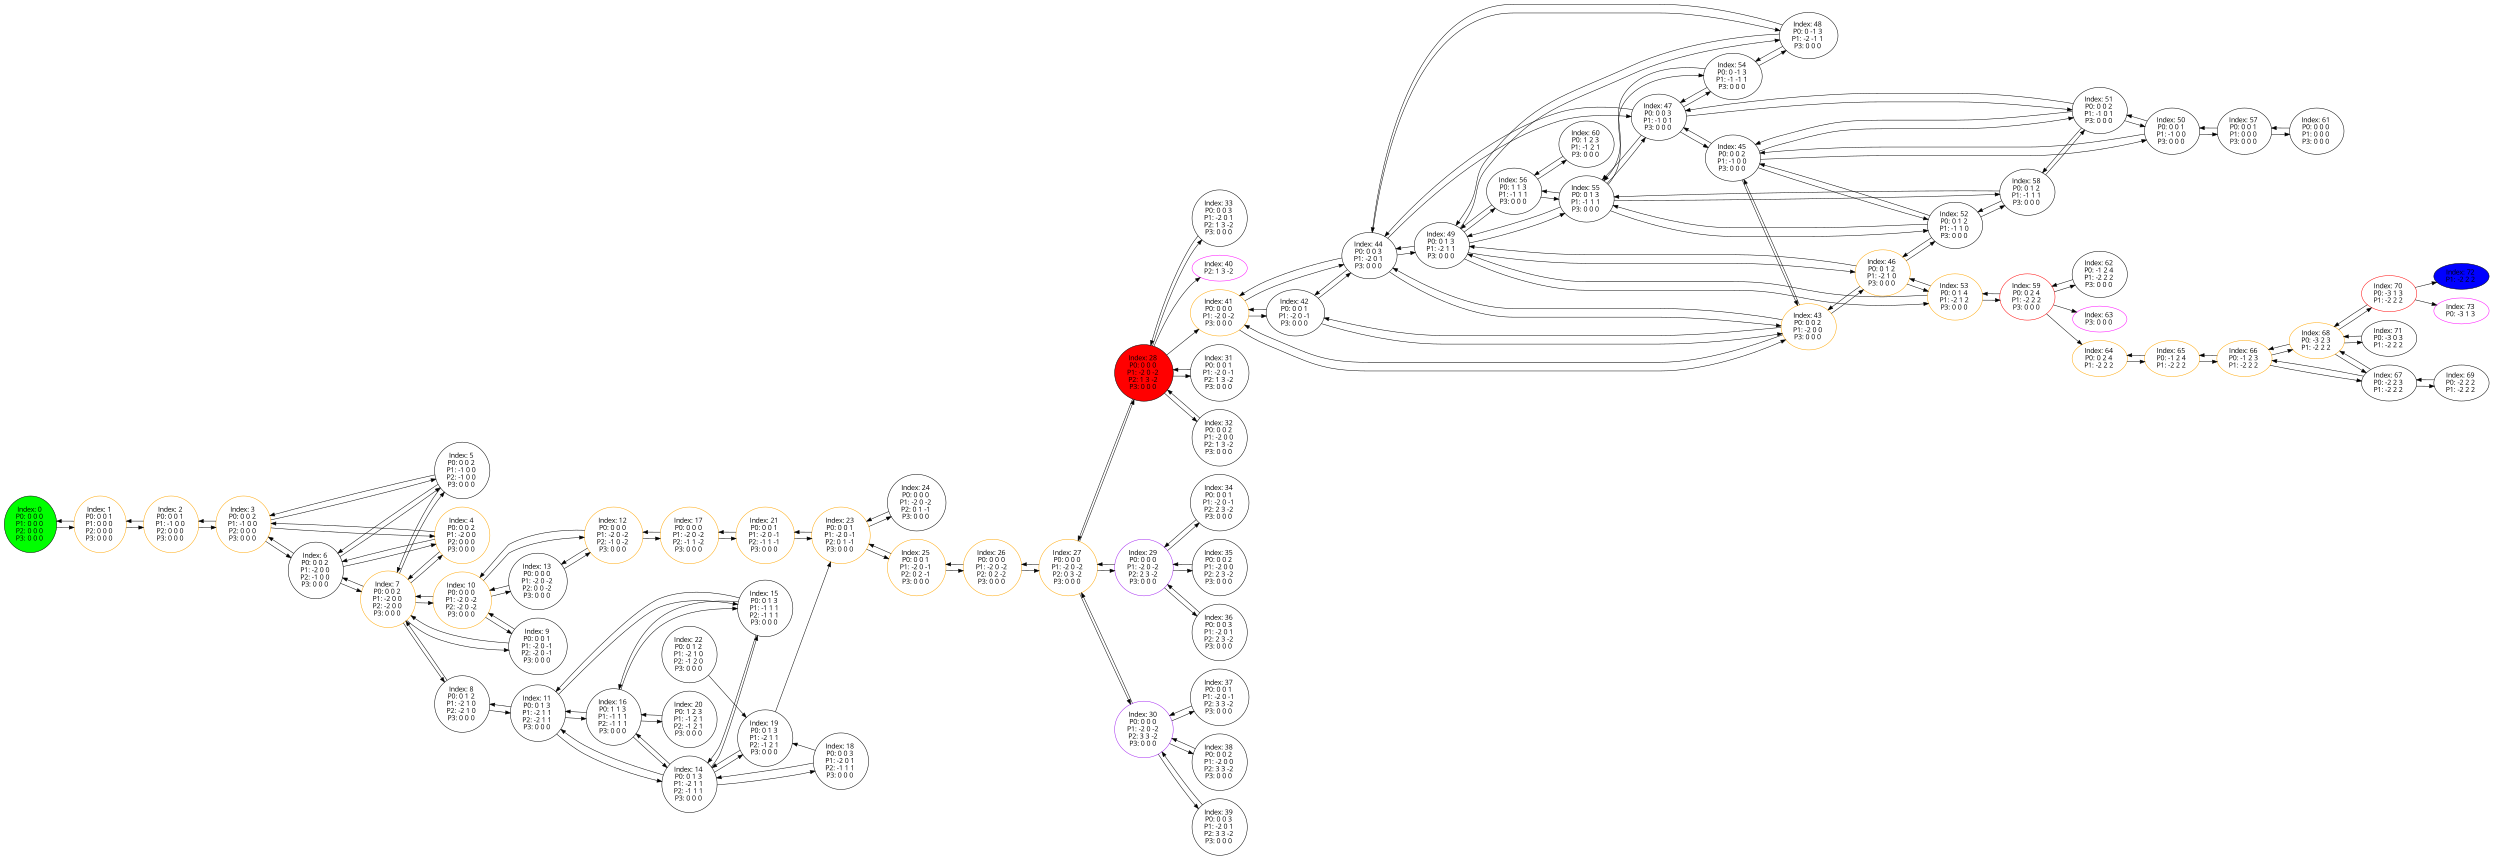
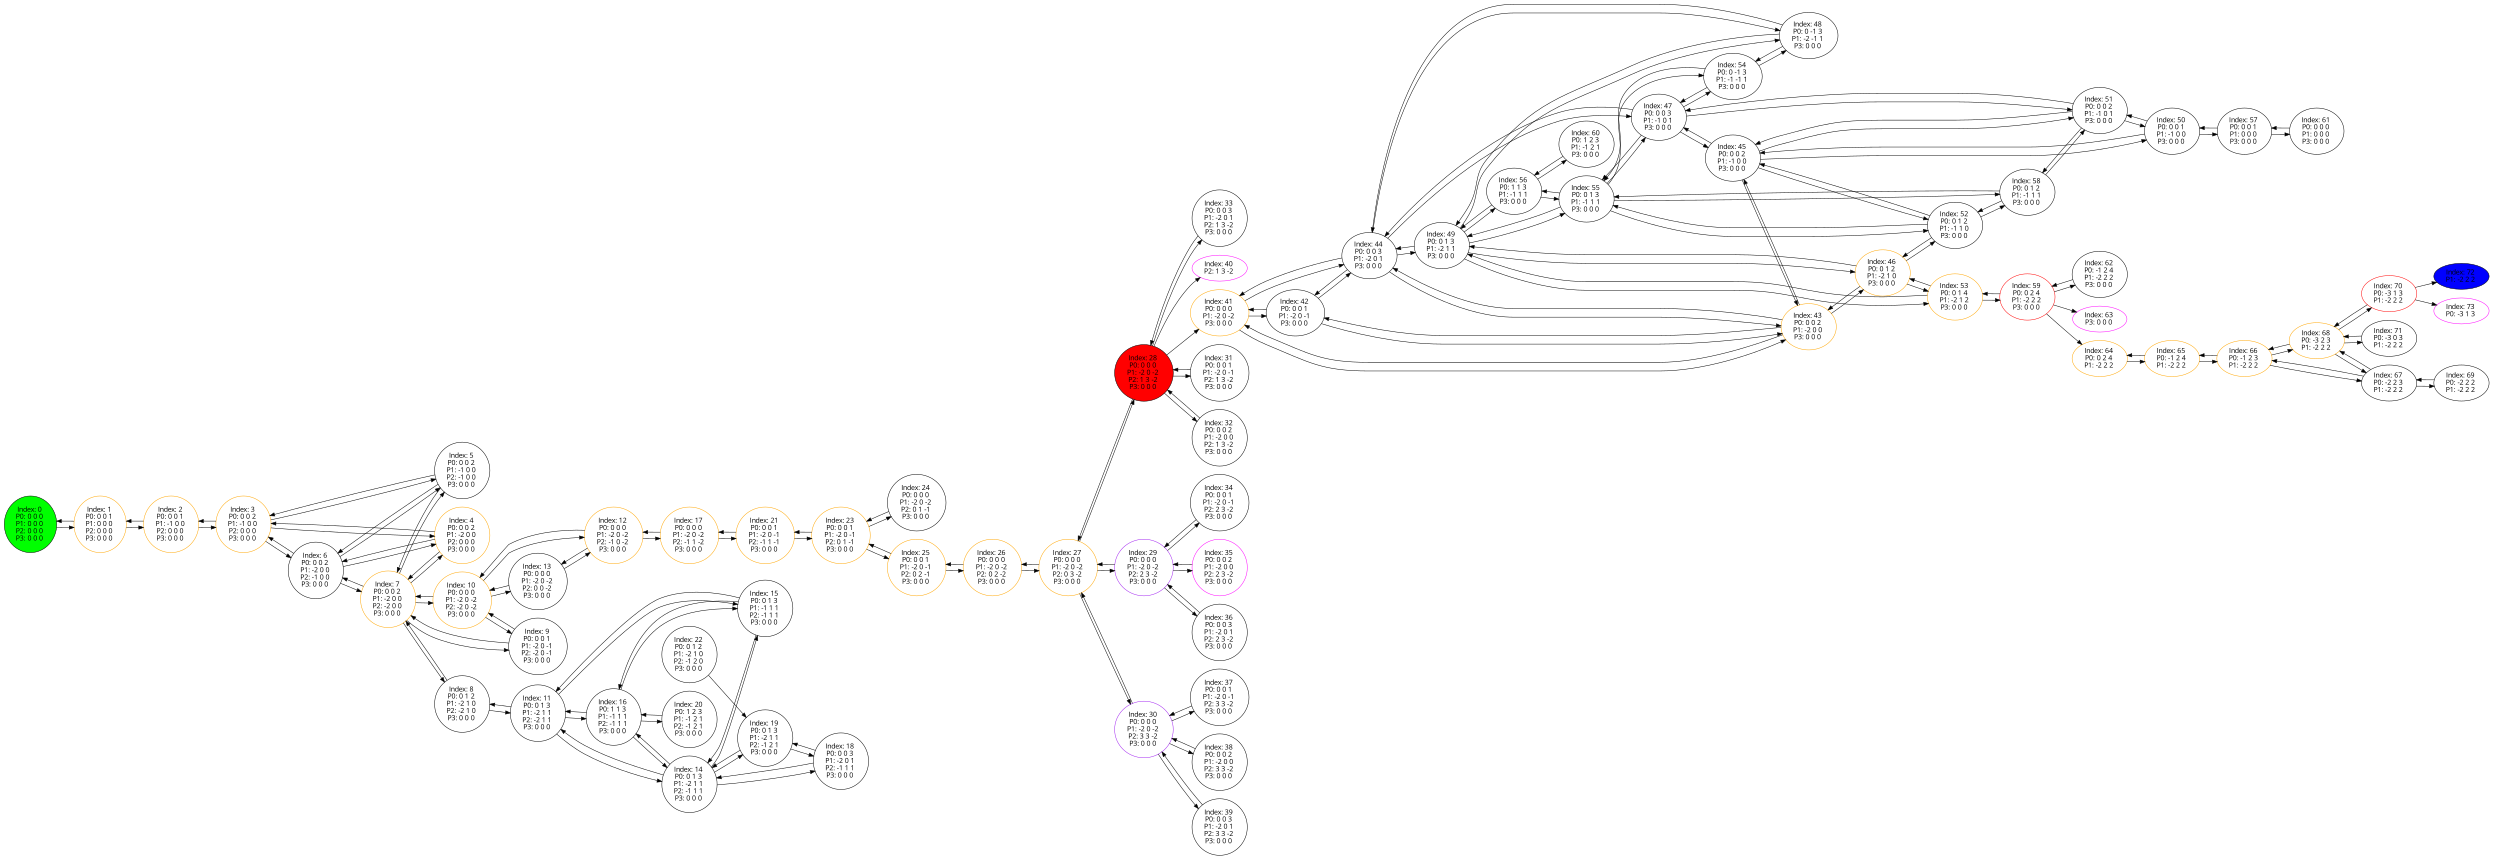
  digraph {
    color=black
    fontname="Open Sans"
    rankdir=LR
    node [fontname="Open Sans"]
    edge [fontname="Open Sans"]
    n1 [fillcolor=green label="Index: 0 \nP0: 0 0 0 \nP1: 0 0 0 \nP2: 0 0 0 \nP3: 0 0 0 \n" style=filled]
    n2 [color=orange label="Index: 1 \nP0: 0 0 1 \nP1: 0 0 0 \nP2: 0 0 0 \nP3: 0 0 0 \n"]
    n3 [color=orange label="Index: 2 \nP0: 0 0 1 \nP1: -1 0 0 \nP2: 0 0 0 \nP3: 0 0 0 \n"]
    n4 [color=orange label="Index: 3 \nP0: 0 0 2 \nP1: -1 0 0 \nP2: 0 0 0 \nP3: 0 0 0 \n"]
    n5 [color=orange label="Index: 4 \nP0: 0 0 2 \nP1: -2 0 0 \nP2: 0 0 0 \nP3: 0 0 0 \n"]
    n6 [label="Index: 5 \nP0: 0 0 2 \nP1: -1 0 0 \nP2: -1 0 0 \nP3: 0 0 0 \n"]
    n7 [label="Index: 6 \nP0: 0 0 2 \nP1: -2 0 0 \nP2: -1 0 0 \nP3: 0 0 0 \n"]
    n8 [color=orange label="Index: 7 \nP0: 0 0 2 \nP1: -2 0 0 \nP2: -2 0 0 \nP3: 0 0 0 \n"]
    n9 [label="Index: 8 \nP0: 0 1 2 \nP1: -2 1 0 \nP2: -2 1 0 \nP3: 0 0 0 \n"]
    n10 [label="Index: 9 \nP0: 0 0 1 \nP1: -2 0 -1 \nP2: -2 0 -1 \nP3: 0 0 0 \n"]
    n11 [color=orange label="Index: 10 \nP0: 0 0 0 \nP1: -2 0 -2 \nP2: -2 0 -2 \nP3: 0 0 0 \n"]
    n12 [label="Index: 11 \nP0: 0 1 3 \nP1: -2 1 1 \nP2: -2 1 1 \nP3: 0 0 0 \n"]
    n13 [color=orange label="Index: 12 \nP0: 0 0 0 \nP1: -2 0 -2 \nP2: -1 0 -2 \nP3: 0 0 0 \n"]
    n14 [label="Index: 13 \nP0: 0 0 0 \nP1: -2 0 -2 \nP2: 0 0 -2 \nP3: 0 0 0 \n"]
    n15 [label="Index: 14 \nP0: 0 1 3 \nP1: -2 1 1 \nP2: -1 1 1 \nP3: 0 0 0 \n"]
    n16 [label="Index: 15 \nP0: 0 1 3 \nP1: -1 1 1 \nP2: -1 1 1 \nP3: 0 0 0 \n"]
    n17 [label="Index: 16 \nP0: 1 1 3 \nP1: -1 1 1 \nP2: -1 1 1 \nP3: 0 0 0 \n"]
    n18 [color=orange label="Index: 17 \nP0: 0 0 0 \nP1: -2 0 -2 \nP2: -1 1 -2 \nP3: 0 0 0 \n"]
    n19 [label="Index: 18 \nP0: 0 0 3 \nP1: -2 0 1 \nP2: -1 1 1 \nP3: 0 0 0 \n"]
    n20 [label="Index: 19 \nP0: 0 1 3 \nP1: -2 1 1 \nP2: -1 2 1 \nP3: 0 0 0 \n"]
    n21 [label="Index: 20 \nP0: 1 2 3 \nP1: -1 2 1 \nP2: -1 2 1 \nP3: 0 0 0 \n"]
    n22 [color=orange label="Index: 21 \nP0: 0 0 1 \nP1: -2 0 -1 \nP2: -1 1 -1 \nP3: 0 0 0 \n"]
    n23 [color=orange label="Index: 23 \nP0: 0 0 1 \nP1: -2 0 -1 \nP2: 0 1 -1 \nP3: 0 0 0 \n"]
    n24 [label="Index: 22 \nP0: 0 1 2 \nP1: -2 1 0 \nP2: -1 2 0 \nP3: 0 0 0 \n"]
    n25 [label="Index: 24 \nP0: 0 0 0 \nP1: -2 0 -2 \nP2: 0 1 -1 \nP3: 0 0 0 \n"]
    n26 [color=orange label="Index: 25 \nP0: 0 0 1 \nP1: -2 0 -1 \nP2: 0 2 -1 \nP3: 0 0 0 \n"]
    n27 [color=orange label="Index: 26 \nP0: 0 0 0 \nP1: -2 0 -2 \nP2: 0 2 -2 \nP3: 0 0 0 \n"]
    n28 [color=orange label="Index: 27 \nP0: 0 0 0 \nP1: -2 0 -2 \nP2: 0 3 -2 \nP3: 0 0 0 \n"]
    n29 [fillcolor=red label="Index: 28 \nP0: 0 0 0 \nP1: -2 0 -2 \nP2: 1 3 -2 \nP3: 0 0 0 \n" style=filled]
    n30 [color=purple label="Index: 29 \nP0: 0 0 0 \nP1: -2 0 -2 \nP2: 2 3 -2 \nP3: 0 0 0 \n"]
    n31 [color=purple label="Index: 30 \nP0: 0 0 0 \nP1: -2 0 -2 \nP2: 3 3 -2 \nP3: 0 0 0 \n"]
    n32 [label="Index: 31 \nP0: 0 0 1 \nP1: -2 0 -1 \nP2: 1 3 -2 \nP3: 0 0 0 \n"]
    n33 [label="Index: 32 \nP0: 0 0 2 \nP1: -2 0 0 \nP2: 1 3 -2 \nP3: 0 0 0 \n"]
    n34 [label="Index: 33 \nP0: 0 0 3 \nP1: -2 0 1 \nP2: 1 3 -2 \nP3: 0 0 0 \n"]
    n35 [color=fuchsia label="Index: 40 \nP2: 1 3 -2 \n"]
    n36 [color=orange label="Index: 41 \nP0: 0 0 0 \nP1: -2 0 -2 \nP3: 0 0 0 \n"]
    n37 [label="Index: 34 \nP0: 0 0 1 \nP1: -2 0 -1 \nP2: 2 3 -2 \nP3: 0 0 0 \n"]
-   n38 [label="Index: 35 \nP0: 0 0 2 \nP1: -2 0 0 \nP2: 2 3 -2 \nP3: 0 0 0 \n"]
+   n38 [label="Index: 35 \nP0: 0 0 2 \nP1: -2 0 0 \nP2: 2 3 -2 \nP3: 0 0 0 \n" color=fuchsia]
    n39 [label="Index: 36 \nP0: 0 0 3 \nP1: -2 0 1 \nP2: 2 3 -2 \nP3: 0 0 0 \n"]
    n40 [label="Index: 37 \nP0: 0 0 1 \nP1: -2 0 -1 \nP2: 3 3 -2 \nP3: 0 0 0 \n"]
    n41 [label="Index: 38 \nP0: 0 0 2 \nP1: -2 0 0 \nP2: 3 3 -2 \nP3: 0 0 0 \n"]
    n42 [label="Index: 39 \nP0: 0 0 3 \nP1: -2 0 1 \nP2: 3 3 -2 \nP3: 0 0 0 \n"]
    n43 [label="Index: 42 \nP0: 0 0 1 \nP1: -2 0 -1 \nP3: 0 0 0 \n"]
    n44 [color=orange label="Index: 43 \nP0: 0 0 2 \nP1: -2 0 0 \nP3: 0 0 0 \n"]
    n45 [label="Index: 44 \nP0: 0 0 3 \nP1: -2 0 1 \nP3: 0 0 0 \n"]
    n46 [label="Index: 45 \nP0: 0 0 2 \nP1: -1 0 0 \nP3: 0 0 0 \n"]
    n47 [color=orange label="Index: 46 \nP0: 0 1 2 \nP1: -2 1 0 \nP3: 0 0 0 \n"]
    n48 [label="Index: 47 \nP0: 0 0 3 \nP1: -1 0 1 \nP3: 0 0 0 \n"]
    n49 [label="Index: 48 \nP0: 0 -1 3 \nP1: -2 -1 1 \nP3: 0 0 0 \n"]
    n50 [label="Index: 49 \nP0: 0 1 3 \nP1: -2 1 1 \nP3: 0 0 0 \n"]
    n51 [label="Index: 50 \nP0: 0 0 1 \nP1: -1 0 0 \nP3: 0 0 0 \n"]
    n52 [label="Index: 51 \nP0: 0 0 2 \nP1: -1 0 1 \nP3: 0 0 0 \n"]
    n53 [label="Index: 52 \nP0: 0 1 2 \nP1: -1 1 0 \nP3: 0 0 0 \n"]
    n54 [color=orange label="Index: 53 \nP0: 0 1 4 \nP1: -2 1 2 \nP3: 0 0 0 \n"]
    n55 [label="Index: 54 \nP0: 0 -1 3 \nP1: -1 -1 1 \nP3: 0 0 0 \n"]
    n56 [label="Index: 55 \nP0: 0 1 3 \nP1: -1 1 1 \nP3: 0 0 0 \n"]
    n57 [label="Index: 56 \nP0: 1 1 3 \nP1: -1 1 1 \nP3: 0 0 0 \n"]
    n58 [label="Index: 57 \nP0: 0 0 1 \nP1: 0 0 0 \nP3: 0 0 0 \n"]
    n59 [label="Index: 58 \nP0: 0 1 2 \nP1: -1 1 1 \nP3: 0 0 0 \n"]
    n60 [color=red label="Index: 59 \nP0: 0 2 4 \nP1: -2 2 2 \nP3: 0 0 0 \n"]
    n61 [label="Index: 60 \nP0: 1 2 3 \nP1: -1 2 1 \nP3: 0 0 0 \n"]
    n62 [label="Index: 61 \nP0: 0 0 0 \nP1: 0 0 0 \nP3: 0 0 0 \n"]
    n63 [label="Index: 62 \nP0: -1 2 4 \nP1: -2 2 2 \nP3: 0 0 0 \n"]
    n64 [color=fuchsia label="Index: 63 \nP3: 0 0 0 \n"]
    n65 [color=orange label="Index: 64 \nP0: 0 2 4 \nP1: -2 2 2 \n"]
    n66 [color=orange label="Index: 65 \nP0: -1 2 4 \nP1: -2 2 2 \n"]
    n67 [color=orange label="Index: 66 \nP0: -1 2 3 \nP1: -2 2 2 \n"]
    n68 [label="Index: 67 \nP0: -2 2 3 \nP1: -2 2 2 \n"]
    n69 [color=orange label="Index: 68 \nP0: -3 2 3 \nP1: -2 2 2 \n"]
    n70 [label="Index: 69 \nP0: -2 2 2 \nP1: -2 2 2 \n"]
    n71 [color=red label="Index: 70 \nP0: -3 1 3 \nP1: -2 2 2 \n"]
    n72 [label="Index: 71 \nP0: -3 0 3 \nP1: -2 2 2 \n"]
    n73 [fillcolor=blue label="Index: 72 \nP1: -2 2 2 \n" style=filled]
    n74 [color=fuchsia label="Index: 73 \nP0: -3 1 3 \n"]
    n1 -> n2
    n2 -> n1
    n2 -> n3
    n3 -> n2
    n3 -> n4
    n4 -> n3
    n4 -> n5
    n4 -> n6
    n4 -> n7
    n5 -> n4
    n5 -> n7
    n5 -> n8
    n6 -> n4
    n6 -> n7
    n6 -> n8
    n7 -> n4
    n7 -> n5
    n7 -> n6
    n7 -> n8
    n8 -> n5
    n8 -> n6
    n8 -> n7
    n8 -> n9
    n8 -> n10
    n8 -> n11
    n9 -> n8
    n9 -> n12
    n10 -> n8
    n10 -> n11
    n11 -> n8
    n11 -> n10
    n11 -> n13
    n11 -> n14
    n12 -> n9
    n12 -> n15
    n12 -> n16
    n12 -> n17
    n13 -> n11
    n13 -> n14
    n13 -> n18
    n14 -> n11
    n14 -> n13
    n15 -> n12
    n15 -> n16
    n15 -> n17
    n15 -> n19
    n15 -> n20
    n16 -> n12
    n16 -> n15
    n16 -> n17
    n17 -> n12
    n17 -> n15
    n17 -> n16
    n17 -> n21
    n18 -> n13
    n18 -> n22
    n19 -> n15
    n19 -> n20
    n20 -> n15
-   n20 -> n23
+   n20 -> n19
    n21 -> n17
    n22 -> n18
    n22 -> n23
    n23 -> n22
    n23 -> n25
    n23 -> n26
    n24 -> n20
    n25 -> n23
    n26 -> n23
    n26 -> n27
    n27 -> n26
    n27 -> n28
    n28 -> n27
    n28 -> n29
    n28 -> n30
    n28 -> n31
    n29 -> n28
    n29 -> n32
    n29 -> n33
    n29 -> n34
    n29 -> n35
    n29 -> n36
    n30 -> n28
    n30 -> n37
    n30 -> n38
    n30 -> n39
    n31 -> n28
    n31 -> n40
    n31 -> n41
    n31 -> n42
    n32 -> n29
    n33 -> n29
    n34 -> n29
    n36 -> n43
    n36 -> n44
    n36 -> n45
    n37 -> n30
    n38 -> n30
    n39 -> n30
    n40 -> n31
    n41 -> n31
    n42 -> n31
    n43 -> n36
    n43 -> n44
    n43 -> n45
    n44 -> n36
    n44 -> n43
    n44 -> n45
    n44 -> n46
    n44 -> n47
    n45 -> n36
    n45 -> n43
    n45 -> n44
    n45 -> n48
    n45 -> n49
    n45 -> n50
    n46 -> n44
    n46 -> n48
    n46 -> n51
    n46 -> n52
    n46 -> n53
    n47 -> n44
    n47 -> n50
    n47 -> n53
    n47 -> n54
    n48 -> n45
    n48 -> n46
    n48 -> n52
    n48 -> n55
    n48 -> n56
    n49 -> n45
    n49 -> n50
    n49 -> n55
    n50 -> n45
    n50 -> n47
    n50 -> n49
    n50 -> n54
    n50 -> n56
    n50 -> n57
    n51 -> n46
    n51 -> n52
    n51 -> n58
    n52 -> n46
    n52 -> n48
    n52 -> n51
    n52 -> n59
    n53 -> n46
    n53 -> n47
    n53 -> n56
    n53 -> n59
    n54 -> n47
    n54 -> n50
    n54 -> n60
    n55 -> n48
    n55 -> n49
    n55 -> n56
    n56 -> n48
    n56 -> n50
    n56 -> n53
    n56 -> n55
    n56 -> n57
    n56 -> n59
    n57 -> n50
    n57 -> n56
    n57 -> n61
    n58 -> n51
    n58 -> n62
    n59 -> n52
    n59 -> n53
    n59 -> n56
    n60 -> n54
    n60 -> n63
    n60 -> n64
    n60 -> n65
    n61 -> n57
    n62 -> n58
    n63 -> n60
    n65 -> n66
    n66 -> n65
    n66 -> n67
    n67 -> n66
    n67 -> n68
    n67 -> n69
    n68 -> n67
    n68 -> n69
    n68 -> n70
    n69 -> n67
    n69 -> n68
    n69 -> n71
    n69 -> n72
    n70 -> n68
    n71 -> n69
    n71 -> n73
    n71 -> n74
    n72 -> n69
  }
